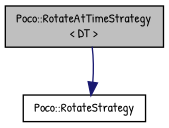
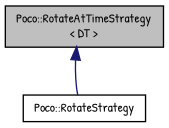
  digraph {
    fontname="Patrick Hand"
    node [color=black fontname="Patrick Hand" fontsize=10 shape=record style=filled]
    n1 [fillcolor=grey75 fontcolor=black height=0.2 label="Poco::RotateAtTimeStrategy\l\< DT \>" width=0.4]
    n2 [fillcolor=white height=0.2 label="Poco::RotateStrategy" width=0.4]
-   n2 -> n1 [color=midnightblue dir=back fontname="Patrick Hand" fontsize=10 labelfontname=Helvetica labelfontsize=10 style=solid]
+   n1 -> n2 [color=midnightblue dir=back fontname="Patrick Hand" fontsize=10 labelfontname=Helvetica labelfontsize=10 style=solid]
  }
